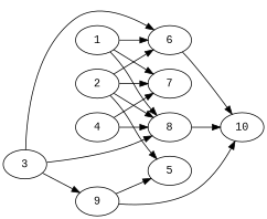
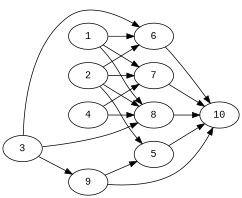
  digraph {
    fontname="Liberation Mono"
    rankdir=LR
    node [alpha=0.12 fontname="Liberation Mono"]
    edge [fontname="Liberation Mono"]
    1 [alpha=0.04 expect_size=25862144]
    6 [expect_size=41670656]
    7 [expect_size=17512448]
    8 [alpha=0.10 expect_size=48263168]
    10 [alpha=0.03 expect_size=38385664]
    2 [alpha=0.08 expect_size=9151488]
    5 [alpha=0.11 expect_size=12817408]
    3 [alpha=0.19 expect_size=20135936]
    9 [expect_size=6805504]
    4 [alpha=0.13 expect_size=47109120]
    1 -> 6
    1 -> 7
    1 -> 8
    6 -> 10
+   7 -> 10
    8 -> 10
    2 -> 6
    2 -> 7
    2 -> 8
    2 -> 5
+   5 -> 10
    3 -> 6
    3 -> 8
    3 -> 9
    9 -> 10
    9 -> 5
    4 -> 7
    4 -> 8
  }
